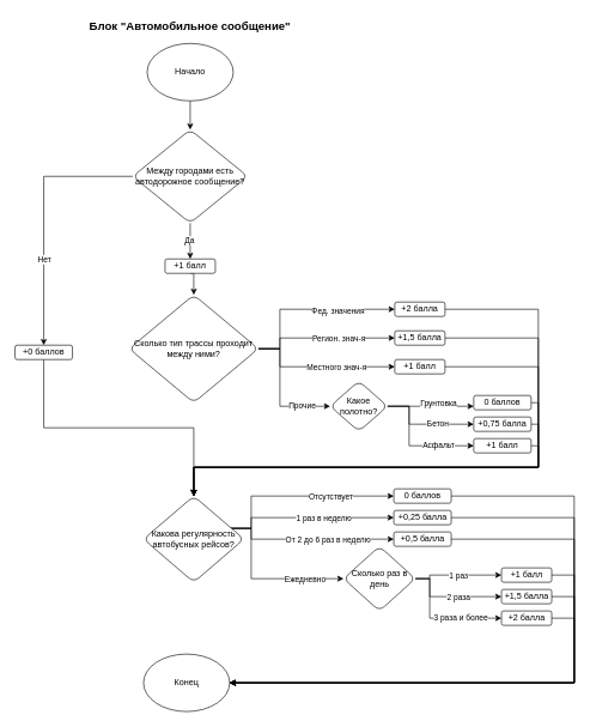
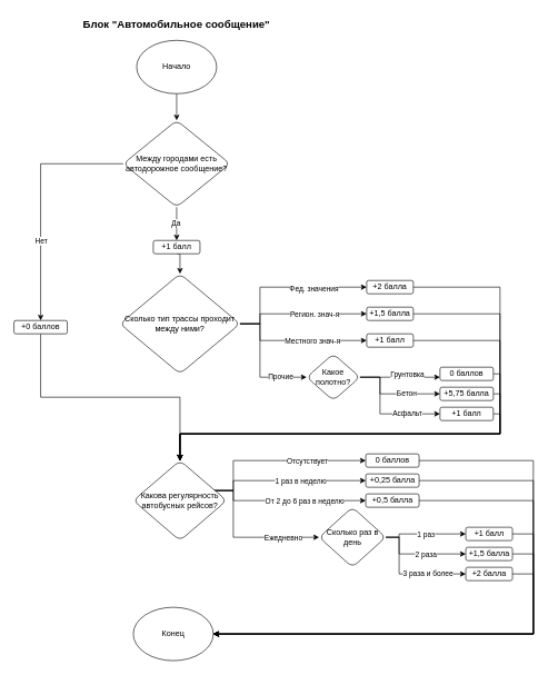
  <mxCell id="0" />
  <mxCell id="1" parent="0" />
  <mxCell id="2" value="" style="edgeStyle=orthogonalEdgeStyle;rounded=0;orthogonalLoop=1;jettySize=auto;html=1;entryX=0.5;entryY=0;entryDx=0;entryDy=0;" parent="1" source="6" target="70" edge="1"><mxGeometry relative="1" as="geometry"><mxPoint x="99" y="770" as="targetPoint" /></mxGeometry></mxCell>
  <mxCell id="3" value="Нет" style="edgeLabel;html=1;align=center;verticalAlign=middle;resizable=0;points=[];" parent="2" vertex="1" connectable="0"><mxGeometry x="-0.275" y="1" relative="1" as="geometry"><mxPoint x="-1" y="109" as="offset" /></mxGeometry></mxCell>
  <mxCell id="4" value="" style="edgeStyle=orthogonalEdgeStyle;rounded=0;orthogonalLoop=1;jettySize=auto;html=1;entryX=0.5;entryY=0;entryDx=0;entryDy=0;" parent="1" source="6" target="17" edge="1"><mxGeometry relative="1" as="geometry"><mxPoint x="279" y="435" as="targetPoint" /></mxGeometry></mxCell>
  <mxCell id="5" value="Да" style="edgeLabel;html=1;align=center;verticalAlign=middle;resizable=0;points=[];" parent="4" vertex="1" connectable="0"><mxGeometry x="-0.04" y="-2" relative="1" as="geometry"><mxPoint as="offset" /></mxGeometry></mxCell>
  <mxCell id="6" value="Между городами есть автодорожное сообщение?" style="rhombus;whiteSpace=wrap;html=1;rounded=1;glass=0;strokeWidth=1;shadow=0;" parent="1" vertex="1"><mxGeometry x="184" y="180" width="160" height="130" as="geometry" /></mxCell>
  <mxCell id="7" style="edgeStyle=orthogonalEdgeStyle;rounded=0;orthogonalLoop=1;jettySize=auto;html=1;entryX=0;entryY=0.5;entryDx=0;entryDy=0;" parent="1" source="13" target="19" edge="1"><mxGeometry relative="1" as="geometry"><Array as="points"><mxPoint x="569" y="565" /><mxPoint x="569" y="590" /></Array></mxGeometry></mxCell>
  <mxCell id="8" value="Бетон" style="edgeLabel;html=1;align=center;verticalAlign=middle;resizable=0;points=[];" parent="7" vertex="1" connectable="0"><mxGeometry x="-0.099" y="1" relative="1" as="geometry"><mxPoint x="29" as="offset" /></mxGeometry></mxCell>
  <mxCell id="9" style="edgeStyle=orthogonalEdgeStyle;rounded=0;orthogonalLoop=1;jettySize=auto;html=1;entryX=0;entryY=0.75;entryDx=0;entryDy=0;" parent="1" source="13" target="15" edge="1"><mxGeometry relative="1" as="geometry" /></mxCell>
  <mxCell id="10" value="Грунтовка" style="edgeLabel;html=1;align=center;verticalAlign=middle;resizable=0;points=[];" parent="9" vertex="1" connectable="0"><mxGeometry x="-0.118" y="-2" relative="1" as="geometry"><mxPoint x="17" y="-7" as="offset" /></mxGeometry></mxCell>
  <mxCell id="11" style="edgeStyle=orthogonalEdgeStyle;rounded=0;orthogonalLoop=1;jettySize=auto;html=1;entryX=0;entryY=0.5;entryDx=0;entryDy=0;" parent="1" source="13" target="21" edge="1"><mxGeometry relative="1" as="geometry"><Array as="points"><mxPoint x="569" y="565" /><mxPoint x="569" y="620" /></Array></mxGeometry></mxCell>
  <mxCell id="12" value="Асфальт" style="edgeLabel;html=1;align=center;verticalAlign=middle;resizable=0;points=[];" parent="11" vertex="1" connectable="0"><mxGeometry x="0.127" y="1" relative="1" as="geometry"><mxPoint x="26" as="offset" /></mxGeometry></mxCell>
  <mxCell id="13" value="Какое полотно?" style="rhombus;whiteSpace=wrap;html=1;rounded=1;glass=0;strokeWidth=1;shadow=0;" parent="1" vertex="1"><mxGeometry x="459" y="530" width="80" height="70" as="geometry" /></mxCell>
  <mxCell id="14" style="edgeStyle=orthogonalEdgeStyle;rounded=0;orthogonalLoop=1;jettySize=auto;html=1;entryX=0.5;entryY=0;entryDx=0;entryDy=0;" parent="1" source="15" target="30" edge="1"><mxGeometry relative="1" as="geometry"><Array as="points"><mxPoint x="749" y="560" /><mxPoint x="749" y="650" /><mxPoint x="269" y="650" /></Array></mxGeometry></mxCell>
  <mxCell id="15" value="0 баллов" style="whiteSpace=wrap;html=1;rounded=1;glass=0;strokeWidth=1;shadow=0;" parent="1" vertex="1"><mxGeometry x="659" y="550" width="80" height="20" as="geometry" /></mxCell>
  <mxCell id="16" style="edgeStyle=orthogonalEdgeStyle;rounded=0;orthogonalLoop=1;jettySize=auto;html=1;entryX=0.5;entryY=0;entryDx=0;entryDy=0;exitX=0.5;exitY=1;exitDx=0;exitDy=0;" parent="1" source="17" target="66" edge="1"><mxGeometry relative="1" as="geometry"><mxPoint x="339" y="435" as="targetPoint" /></mxGeometry></mxCell>
  <mxCell id="17" value="+1 балл" style="whiteSpace=wrap;html=1;rounded=1;glass=0;strokeWidth=1;shadow=0;" parent="1" vertex="1"><mxGeometry x="229" y="360" width="70" height="20" as="geometry" /></mxCell>
  <mxCell id="18" style="edgeStyle=orthogonalEdgeStyle;rounded=0;orthogonalLoop=1;jettySize=auto;html=1;entryX=0.5;entryY=0;entryDx=0;entryDy=0;" parent="1" source="19" target="30" edge="1"><mxGeometry relative="1" as="geometry"><Array as="points"><mxPoint x="749" y="590" /><mxPoint x="749" y="650" /><mxPoint x="269" y="650" /></Array></mxGeometry></mxCell>
- <mxCell id="19" value="+0,75 балла" style="whiteSpace=wrap;html=1;rounded=1;glass=0;strokeWidth=1;shadow=0;" parent="1" vertex="1"><mxGeometry x="659" y="580" width="80" height="20" as="geometry" /></mxCell>
+ <mxCell id="19" value="+5,75 балла" style="whiteSpace=wrap;html=1;rounded=1;glass=0;strokeWidth=1;shadow=0;" parent="1" vertex="1"><mxGeometry x="659" y="580" width="80" height="20" as="geometry" /></mxCell>
  <mxCell id="20" style="edgeStyle=orthogonalEdgeStyle;rounded=0;orthogonalLoop=1;jettySize=auto;html=1;entryX=0.5;entryY=0;entryDx=0;entryDy=0;" parent="1" source="21" target="30" edge="1"><mxGeometry relative="1" as="geometry"><Array as="points"><mxPoint x="749" y="620" /><mxPoint x="749" y="650" /><mxPoint x="269" y="650" /></Array></mxGeometry></mxCell>
  <mxCell id="21" value="+1 балл" style="whiteSpace=wrap;html=1;rounded=1;glass=0;strokeWidth=1;shadow=0;" parent="1" vertex="1"><mxGeometry x="659" y="610" width="80" height="20" as="geometry" /></mxCell>
  <mxCell id="22" style="edgeStyle=orthogonalEdgeStyle;rounded=0;orthogonalLoop=1;jettySize=auto;html=1;entryX=0;entryY=0.5;entryDx=0;entryDy=0;" parent="1" target="32" edge="1"><mxGeometry relative="1" as="geometry"><mxPoint x="269" y="730" as="sourcePoint" /><mxPoint x="509" y="690" as="targetPoint" /><Array as="points"><mxPoint x="269" y="735" /><mxPoint x="349" y="735" /><mxPoint x="349" y="690" /></Array></mxGeometry></mxCell>
  <mxCell id="23" value="Отсутствует" style="edgeLabel;html=1;align=center;verticalAlign=middle;resizable=0;points=[];" parent="22" vertex="1" connectable="0"><mxGeometry x="0.488" y="2" relative="1" as="geometry"><mxPoint x="-5" y="2" as="offset" /></mxGeometry></mxCell>
  <mxCell id="24" style="edgeStyle=orthogonalEdgeStyle;rounded=0;orthogonalLoop=1;jettySize=auto;html=1;entryX=0;entryY=0.5;entryDx=0;entryDy=0;" parent="1" target="34" edge="1"><mxGeometry relative="1" as="geometry"><mxPoint x="269" y="730" as="sourcePoint" /><mxPoint x="509" y="720" as="targetPoint" /><Array as="points"><mxPoint x="269" y="735" /><mxPoint x="349" y="735" /><mxPoint x="349" y="720" /></Array></mxGeometry></mxCell>
  <mxCell id="25" value="1 раз в неделю" style="edgeLabel;html=1;align=center;verticalAlign=middle;resizable=0;points=[];" parent="24" vertex="1" connectable="0"><mxGeometry x="0.319" y="-1" relative="1" as="geometry"><mxPoint x="3" y="-1" as="offset" /></mxGeometry></mxCell>
  <mxCell id="26" style="edgeStyle=orthogonalEdgeStyle;rounded=0;orthogonalLoop=1;jettySize=auto;html=1;entryX=0;entryY=0.5;entryDx=0;entryDy=0;" parent="1" target="36" edge="1"><mxGeometry relative="1" as="geometry"><mxPoint x="269" y="730" as="sourcePoint" /><mxPoint x="509" y="750" as="targetPoint" /><Array as="points"><mxPoint x="269" y="735" /><mxPoint x="349" y="735" /><mxPoint x="349" y="750" /></Array></mxGeometry></mxCell>
  <mxCell id="27" value="От 2 до 6 раз в неделю" style="edgeLabel;html=1;align=center;verticalAlign=middle;resizable=0;points=[];" parent="26" vertex="1" connectable="0"><mxGeometry x="0.33" relative="1" as="geometry"><mxPoint x="7" as="offset" /></mxGeometry></mxCell>
  <mxCell id="28" style="edgeStyle=orthogonalEdgeStyle;rounded=0;orthogonalLoop=1;jettySize=auto;html=1;entryX=0;entryY=0.5;entryDx=0;entryDy=0;" parent="1" source="30" target="43" edge="1"><mxGeometry relative="1" as="geometry"><Array as="points"><mxPoint x="349" y="735" /><mxPoint x="349" y="805" /></Array></mxGeometry></mxCell>
  <mxCell id="29" value="Ежедневно" style="edgeLabel;html=1;align=center;verticalAlign=middle;resizable=0;points=[];" parent="28" vertex="1" connectable="0"><mxGeometry x="0.467" y="-1" relative="1" as="geometry"><mxPoint x="6" y="-1" as="offset" /></mxGeometry></mxCell>
  <mxCell id="30" value="Какова регулярность автобусных рейсов?" style="rhombus;whiteSpace=wrap;html=1;rounded=1;glass=0;strokeWidth=1;shadow=0;" parent="1" vertex="1"><mxGeometry x="199" y="690" width="140" height="120" as="geometry" /></mxCell>
  <mxCell id="31" style="edgeStyle=orthogonalEdgeStyle;rounded=0;orthogonalLoop=1;jettySize=auto;html=1;entryX=1;entryY=0.5;entryDx=0;entryDy=0;" parent="1" source="32" target="67" edge="1"><mxGeometry relative="1" as="geometry"><Array as="points"><mxPoint x="799" y="690" /><mxPoint x="799" y="950" /></Array></mxGeometry></mxCell>
  <mxCell id="32" value="0 баллов" style="whiteSpace=wrap;html=1;rounded=1;glass=0;strokeWidth=1;shadow=0;" parent="1" vertex="1"><mxGeometry x="547.66" y="680" width="80" height="20" as="geometry" /></mxCell>
  <mxCell id="33" style="edgeStyle=orthogonalEdgeStyle;rounded=0;orthogonalLoop=1;jettySize=auto;html=1;entryX=1;entryY=0.5;entryDx=0;entryDy=0;" parent="1" source="34" target="67" edge="1"><mxGeometry relative="1" as="geometry"><Array as="points"><mxPoint x="799" y="720" /><mxPoint x="799" y="950" /></Array></mxGeometry></mxCell>
  <mxCell id="34" value="+0,25 балла" style="whiteSpace=wrap;html=1;rounded=1;glass=0;strokeWidth=1;shadow=0;" parent="1" vertex="1"><mxGeometry x="547.66" y="710" width="80" height="20" as="geometry" /></mxCell>
  <mxCell id="35" style="edgeStyle=orthogonalEdgeStyle;rounded=0;orthogonalLoop=1;jettySize=auto;html=1;entryX=1;entryY=0.5;entryDx=0;entryDy=0;" parent="1" source="36" target="67" edge="1"><mxGeometry relative="1" as="geometry"><Array as="points"><mxPoint x="799" y="750" /><mxPoint x="799" y="950" /></Array></mxGeometry></mxCell>
  <mxCell id="36" value="+0,5 балла" style="whiteSpace=wrap;html=1;rounded=1;glass=0;strokeWidth=1;shadow=0;" parent="1" vertex="1"><mxGeometry x="547.66" y="740" width="80" height="20" as="geometry" /></mxCell>
  <mxCell id="37" style="edgeStyle=orthogonalEdgeStyle;rounded=0;orthogonalLoop=1;jettySize=auto;html=1;entryX=0;entryY=0.5;entryDx=0;entryDy=0;" parent="1" source="43" target="45" edge="1"><mxGeometry relative="1" as="geometry"><Array as="points"><mxPoint x="597.66" y="805" /><mxPoint x="597.66" y="800" /></Array></mxGeometry></mxCell>
  <mxCell id="38" value="1 раз" style="edgeLabel;html=1;align=center;verticalAlign=middle;resizable=0;points=[];" parent="37" vertex="1" connectable="0"><mxGeometry x="0.042" relative="1" as="geometry"><mxPoint as="offset" /></mxGeometry></mxCell>
  <mxCell id="39" style="edgeStyle=orthogonalEdgeStyle;rounded=0;orthogonalLoop=1;jettySize=auto;html=1;entryX=0;entryY=0.5;entryDx=0;entryDy=0;" parent="1" source="43" target="47" edge="1"><mxGeometry relative="1" as="geometry"><Array as="points"><mxPoint x="597.66" y="805" /><mxPoint x="597.66" y="830" /></Array></mxGeometry></mxCell>
  <mxCell id="40" value="2 раза" style="edgeLabel;html=1;align=center;verticalAlign=middle;resizable=0;points=[];" parent="39" vertex="1" connectable="0"><mxGeometry x="0.168" y="-1" relative="1" as="geometry"><mxPoint as="offset" /></mxGeometry></mxCell>
  <mxCell id="41" style="edgeStyle=orthogonalEdgeStyle;rounded=0;orthogonalLoop=1;jettySize=auto;html=1;entryX=0;entryY=0.5;entryDx=0;entryDy=0;" parent="1" source="43" target="49" edge="1"><mxGeometry relative="1" as="geometry"><Array as="points"><mxPoint x="597.66" y="805" /><mxPoint x="597.66" y="860" /></Array></mxGeometry></mxCell>
  <mxCell id="42" value="3 раза и более" style="edgeLabel;html=1;align=center;verticalAlign=middle;resizable=0;points=[];" parent="41" vertex="1" connectable="0"><mxGeometry x="0.262" y="1" relative="1" as="geometry"><mxPoint x="8" as="offset" /></mxGeometry></mxCell>
  <mxCell id="43" value="Сколько раз в день" style="rhombus;whiteSpace=wrap;html=1;rounded=1;glass=0;strokeWidth=1;shadow=0;" parent="1" vertex="1"><mxGeometry x="477.66" y="760" width="100" height="90" as="geometry" /></mxCell>
  <mxCell id="44" style="edgeStyle=orthogonalEdgeStyle;rounded=0;orthogonalLoop=1;jettySize=auto;html=1;entryX=1;entryY=0.5;entryDx=0;entryDy=0;" parent="1" source="45" target="67" edge="1"><mxGeometry relative="1" as="geometry"><Array as="points"><mxPoint x="799" y="800" /><mxPoint x="799" y="950" /></Array></mxGeometry></mxCell>
  <mxCell id="45" value="+1 балл" style="whiteSpace=wrap;html=1;rounded=1;glass=0;strokeWidth=1;shadow=0;" parent="1" vertex="1"><mxGeometry x="697.66" y="790" width="70" height="20" as="geometry" /></mxCell>
  <mxCell id="46" style="edgeStyle=orthogonalEdgeStyle;rounded=0;orthogonalLoop=1;jettySize=auto;html=1;entryX=1;entryY=0.5;entryDx=0;entryDy=0;" parent="1" source="47" target="67" edge="1"><mxGeometry relative="1" as="geometry"><Array as="points"><mxPoint x="799" y="830" /><mxPoint x="799" y="950" /></Array></mxGeometry></mxCell>
  <mxCell id="47" value="+1,5 балла" style="whiteSpace=wrap;html=1;rounded=1;glass=0;strokeWidth=1;shadow=0;" parent="1" vertex="1"><mxGeometry x="697.66" y="820" width="70" height="20" as="geometry" /></mxCell>
  <mxCell id="48" style="edgeStyle=orthogonalEdgeStyle;rounded=0;orthogonalLoop=1;jettySize=auto;html=1;entryX=1;entryY=0.5;entryDx=0;entryDy=0;" parent="1" source="49" target="67" edge="1"><mxGeometry relative="1" as="geometry"><Array as="points"><mxPoint x="799" y="860" /><mxPoint x="799" y="950" /></Array></mxGeometry></mxCell>
  <mxCell id="49" value="+2 балла" style="whiteSpace=wrap;html=1;rounded=1;glass=0;strokeWidth=1;shadow=0;" parent="1" vertex="1"><mxGeometry x="697.66" y="850" width="70" height="20" as="geometry" /></mxCell>
  <mxCell id="50" style="edgeStyle=orthogonalEdgeStyle;rounded=0;orthogonalLoop=1;jettySize=auto;html=1;entryX=0;entryY=0.5;entryDx=0;entryDy=0;" parent="1" target="63" edge="1"><mxGeometry relative="1" as="geometry"><Array as="points"><mxPoint x="389" y="485" /><mxPoint x="389" y="430" /></Array><mxPoint x="359" y="485" as="sourcePoint" /></mxGeometry></mxCell>
  <mxCell id="51" value="Фед. значения" style="edgeLabel;html=1;align=center;verticalAlign=middle;resizable=0;points=[];" parent="50" vertex="1" connectable="0"><mxGeometry x="0.24" y="-2" relative="1" as="geometry"><mxPoint x="13" as="offset" /></mxGeometry></mxCell>
  <mxCell id="52" style="edgeStyle=orthogonalEdgeStyle;rounded=0;orthogonalLoop=1;jettySize=auto;html=1;entryX=0;entryY=0.5;entryDx=0;entryDy=0;" parent="1" target="61" edge="1"><mxGeometry relative="1" as="geometry"><Array as="points"><mxPoint x="389" y="485" /><mxPoint x="389" y="470" /><mxPoint x="479" y="470" /></Array><mxPoint x="359" y="485" as="sourcePoint" /></mxGeometry></mxCell>
  <mxCell id="53" value="Регион. знач-я" style="edgeLabel;html=1;align=center;verticalAlign=middle;resizable=0;points=[];" parent="52" vertex="1" connectable="0"><mxGeometry x="0.166" relative="1" as="geometry"><mxPoint x="6" as="offset" /></mxGeometry></mxCell>
  <mxCell id="54" style="edgeStyle=orthogonalEdgeStyle;rounded=0;orthogonalLoop=1;jettySize=auto;html=1;entryX=0;entryY=0.5;entryDx=0;entryDy=0;" parent="1" target="59" edge="1"><mxGeometry relative="1" as="geometry"><Array as="points"><mxPoint x="389" y="485" /><mxPoint x="389" y="510" /><mxPoint x="479" y="510" /></Array><mxPoint x="359" y="485" as="sourcePoint" /></mxGeometry></mxCell>
  <mxCell id="55" value="Местного знач-я" style="edgeLabel;html=1;align=center;verticalAlign=middle;resizable=0;points=[];" parent="54" vertex="1" connectable="0"><mxGeometry x="0.237" y="-1" relative="1" as="geometry"><mxPoint as="offset" /></mxGeometry></mxCell>
  <mxCell id="56" style="edgeStyle=orthogonalEdgeStyle;rounded=0;orthogonalLoop=1;jettySize=auto;html=1;entryX=0;entryY=0.5;entryDx=0;entryDy=0;exitX=1;exitY=0.5;exitDx=0;exitDy=0;" parent="1" source="66" target="13" edge="1"><mxGeometry relative="1" as="geometry"><Array as="points"><mxPoint x="389" y="485" /><mxPoint x="389" y="565" /></Array><mxPoint x="359" y="485" as="sourcePoint" /></mxGeometry></mxCell>
  <mxCell id="57" value="Прочие" style="edgeLabel;html=1;align=center;verticalAlign=middle;resizable=0;points=[];" parent="56" vertex="1" connectable="0"><mxGeometry x="0.255" y="2" relative="1" as="geometry"><mxPoint x="27" as="offset" /></mxGeometry></mxCell>
  <mxCell id="58" style="edgeStyle=orthogonalEdgeStyle;rounded=0;orthogonalLoop=1;jettySize=auto;html=1;entryX=0.5;entryY=0;entryDx=0;entryDy=0;" parent="1" source="59" target="30" edge="1"><mxGeometry relative="1" as="geometry"><Array as="points"><mxPoint x="749" y="510" /><mxPoint x="749" y="650" /><mxPoint x="269" y="650" /></Array></mxGeometry></mxCell>
  <mxCell id="59" value="+1 балл" style="whiteSpace=wrap;html=1;rounded=1;glass=0;strokeWidth=1;shadow=0;" parent="1" vertex="1"><mxGeometry x="549" y="500" width="70" height="20" as="geometry" /></mxCell>
  <mxCell id="60" style="edgeStyle=orthogonalEdgeStyle;rounded=0;orthogonalLoop=1;jettySize=auto;html=1;entryX=0.5;entryY=0;entryDx=0;entryDy=0;" parent="1" source="61" target="30" edge="1"><mxGeometry relative="1" as="geometry"><Array as="points"><mxPoint x="749" y="470" /><mxPoint x="749" y="650" /><mxPoint x="269" y="650" /></Array></mxGeometry></mxCell>
  <mxCell id="61" value="+1,5 балла" style="whiteSpace=wrap;html=1;rounded=1;glass=0;strokeWidth=1;shadow=0;" parent="1" vertex="1"><mxGeometry x="549" y="460" width="70" height="20" as="geometry" /></mxCell>
  <mxCell id="62" style="edgeStyle=orthogonalEdgeStyle;rounded=0;orthogonalLoop=1;jettySize=auto;html=1;entryX=0.5;entryY=0;entryDx=0;entryDy=0;" parent="1" source="63" target="30" edge="1"><mxGeometry relative="1" as="geometry"><Array as="points"><mxPoint x="749" y="430" /><mxPoint x="749" y="650" /><mxPoint x="269" y="650" /></Array></mxGeometry></mxCell>
  <mxCell id="63" value="+2 балла" style="whiteSpace=wrap;html=1;rounded=1;glass=0;strokeWidth=1;shadow=0;" parent="1" vertex="1"><mxGeometry x="549" y="420" width="70" height="20" as="geometry" /></mxCell>
  <mxCell id="64" value="" style="edgeStyle=orthogonalEdgeStyle;rounded=0;orthogonalLoop=1;jettySize=auto;html=1;" parent="1" source="65" target="6" edge="1"><mxGeometry relative="1" as="geometry" /></mxCell>
  <mxCell id="65" value="Начало" style="ellipse;whiteSpace=wrap;html=1;" parent="1" vertex="1"><mxGeometry x="204" y="60" width="120" height="80" as="geometry" /></mxCell>
  <mxCell id="66" value="Сколько тип трассы проходит между ними?" style="rhombus;whiteSpace=wrap;html=1;rounded=1;glass=0;strokeWidth=1;shadow=0;" parent="1" vertex="1"><mxGeometry x="179" y="410" width="180" height="150" as="geometry" /></mxCell>
  <mxCell id="67" value="Конец" style="ellipse;whiteSpace=wrap;html=1;" parent="1" vertex="1"><mxGeometry x="199" y="910" width="120" height="80" as="geometry" /></mxCell>
  <mxCell id="68" value="&lt;span style=&quot;font-size: 16px;&quot;&gt;&lt;b&gt;Блок &quot;Автомобильное сообщение&quot;&lt;/b&gt;&lt;/span&gt;" style="text;html=1;align=center;verticalAlign=middle;whiteSpace=wrap;rounded=0;" parent="1" vertex="1"><mxGeometry x="114" y="20" width="300" height="30" as="geometry" /></mxCell>
  <mxCell id="69" style="edgeStyle=orthogonalEdgeStyle;rounded=0;orthogonalLoop=1;jettySize=auto;html=1;exitX=0.5;exitY=1;exitDx=0;exitDy=0;" parent="1" source="70" target="30" edge="1"><mxGeometry relative="1" as="geometry" /></mxCell>
  <mxCell id="70" value="+0 баллов" style="whiteSpace=wrap;html=1;rounded=1;glass=0;strokeWidth=1;shadow=0;" parent="1" vertex="1"><mxGeometry x="20" y="480" width="80" height="20" as="geometry" /></mxCell>
